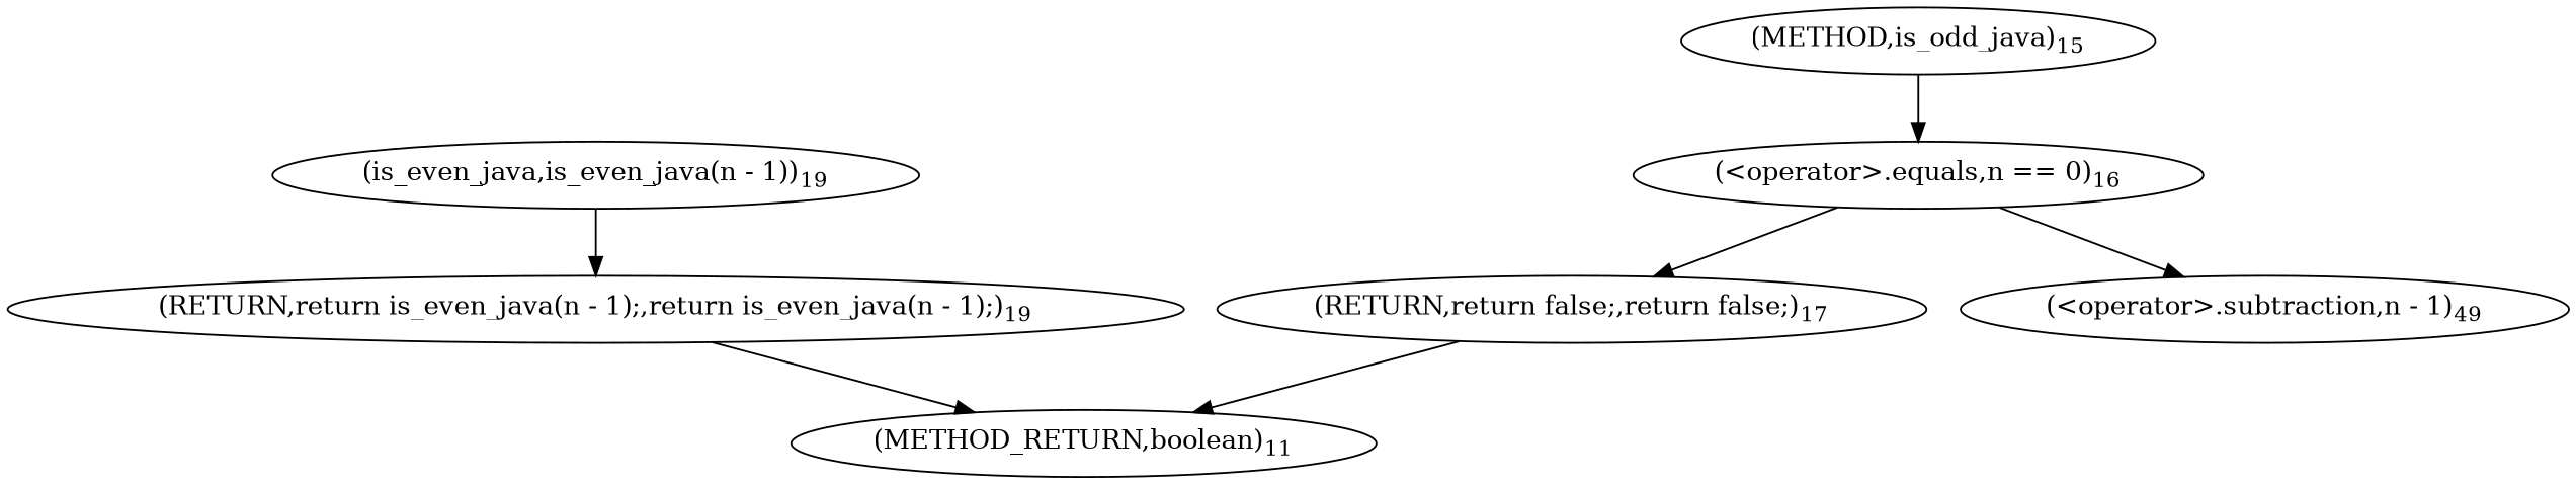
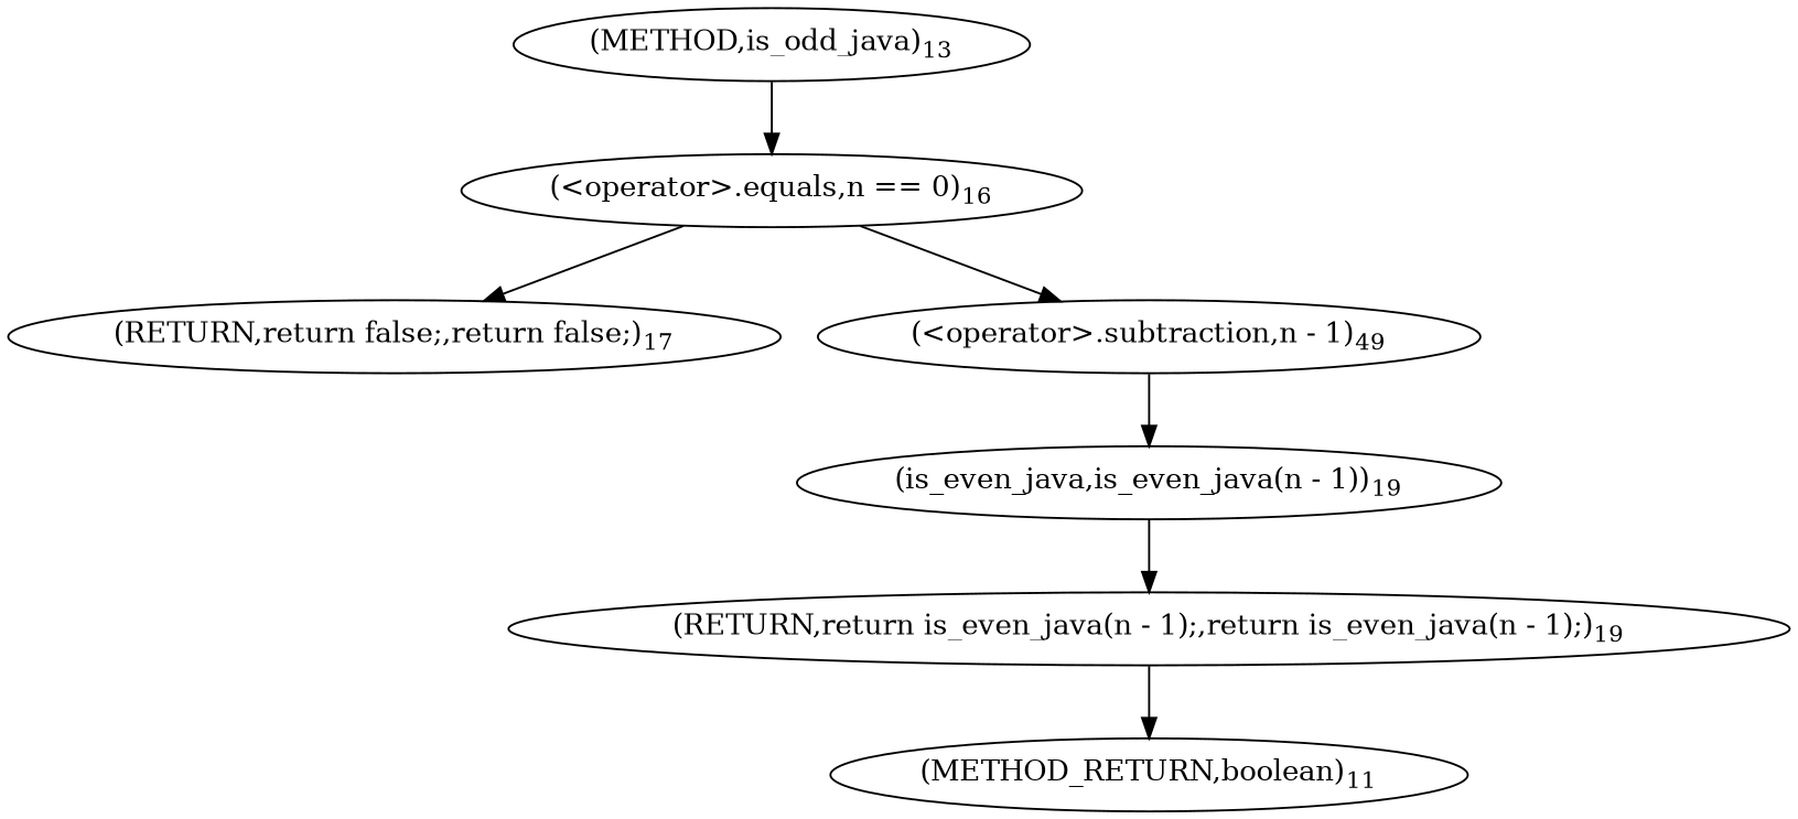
  digraph {
    n1 [label=<(&lt;operator&gt;.equals,n == 0)<SUB>16</SUB>>]
    n2 [label=<(RETURN,return false;,return false;)<SUB>17</SUB>>]
    n3 [label=<(&lt;operator&gt;.subtraction,n - 1)<SUB>49</SUB>>]
    n4 [label=<(METHOD_RETURN,boolean)<SUB>11</SUB>>]
    n5 [label=<(is_even_java,is_even_java(n - 1))<SUB>19</SUB>>]
    n6 [label=<(RETURN,return is_even_java(n - 1);,return is_even_java(n - 1);)<SUB>19</SUB>>]
-   n7 [label=<(METHOD,is_odd_java)<SUB>15</SUB>>]
+   n7 [label=<(METHOD,is_odd_java)<SUB>13</SUB>>]
    n1 -> n2
    n1 -> n3
-   n2 -> n4
+   n3 -> n5
    n5 -> n6
    n6 -> n4
    n7 -> n1
  }
